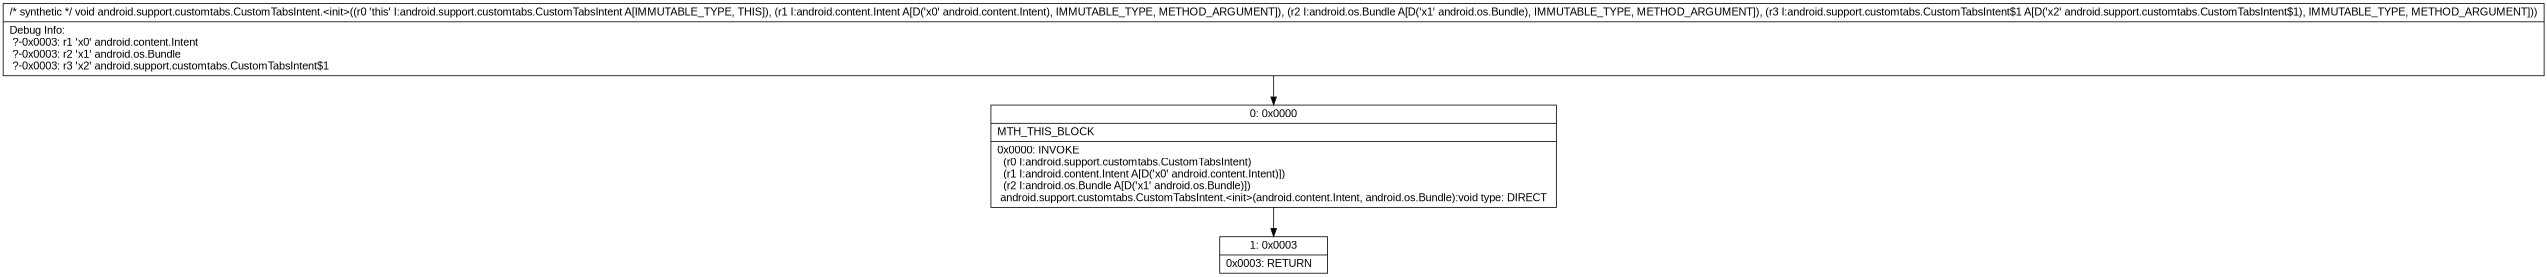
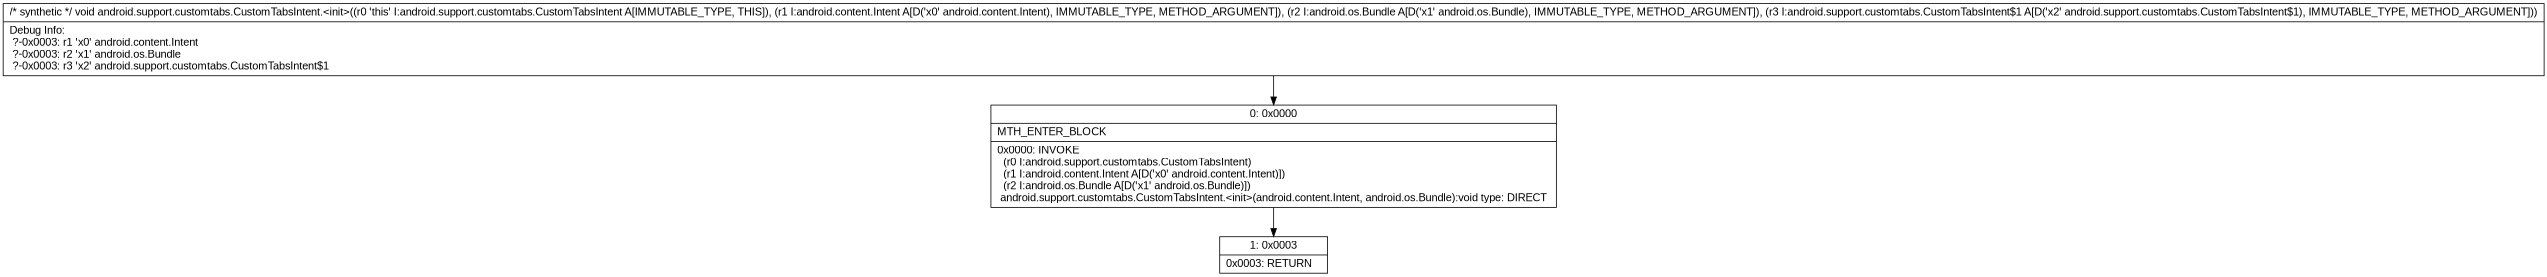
  digraph {
    fontname="Liberation Sans"
    node [shape=record fontname="Liberation Sans"]
    edge [fontname="Liberation Sans"]
-   n1 [label="{0\:\ 0x0000|MTH_THIS_BLOCK\l|0x0000: INVOKE  \l  (r0 I:android.support.customtabs.CustomTabsIntent)\l  (r1 I:android.content.Intent A[D('x0' android.content.Intent)])\l  (r2 I:android.os.Bundle A[D('x1' android.os.Bundle)])\l android.support.customtabs.CustomTabsIntent.\<init\>(android.content.Intent, android.os.Bundle):void type: DIRECT \l}"]
+   n1 [label="{0\:\ 0x0000|MTH_ENTER_BLOCK\l|0x0000: INVOKE  \l  (r0 I:android.support.customtabs.CustomTabsIntent)\l  (r1 I:android.content.Intent A[D('x0' android.content.Intent)])\l  (r2 I:android.os.Bundle A[D('x1' android.os.Bundle)])\l android.support.customtabs.CustomTabsIntent.\<init\>(android.content.Intent, android.os.Bundle):void type: DIRECT \l}"]
    n2 [label="{1\:\ 0x0003|0x0003: RETURN   \l}"]
    n3 [label="{\/* synthetic *\/ void android.support.customtabs.CustomTabsIntent.\<init\>((r0 'this' I:android.support.customtabs.CustomTabsIntent A[IMMUTABLE_TYPE, THIS]), (r1 I:android.content.Intent A[D('x0' android.content.Intent), IMMUTABLE_TYPE, METHOD_ARGUMENT]), (r2 I:android.os.Bundle A[D('x1' android.os.Bundle), IMMUTABLE_TYPE, METHOD_ARGUMENT]), (r3 I:android.support.customtabs.CustomTabsIntent$1 A[D('x2' android.support.customtabs.CustomTabsIntent$1), IMMUTABLE_TYPE, METHOD_ARGUMENT]))  | Debug Info:\l  ?\-0x0003: r1 'x0' android.content.Intent\l  ?\-0x0003: r2 'x1' android.os.Bundle\l  ?\-0x0003: r3 'x2' android.support.customtabs.CustomTabsIntent$1\l}"]
    n1 -> n2
    n3 -> n1
  }
